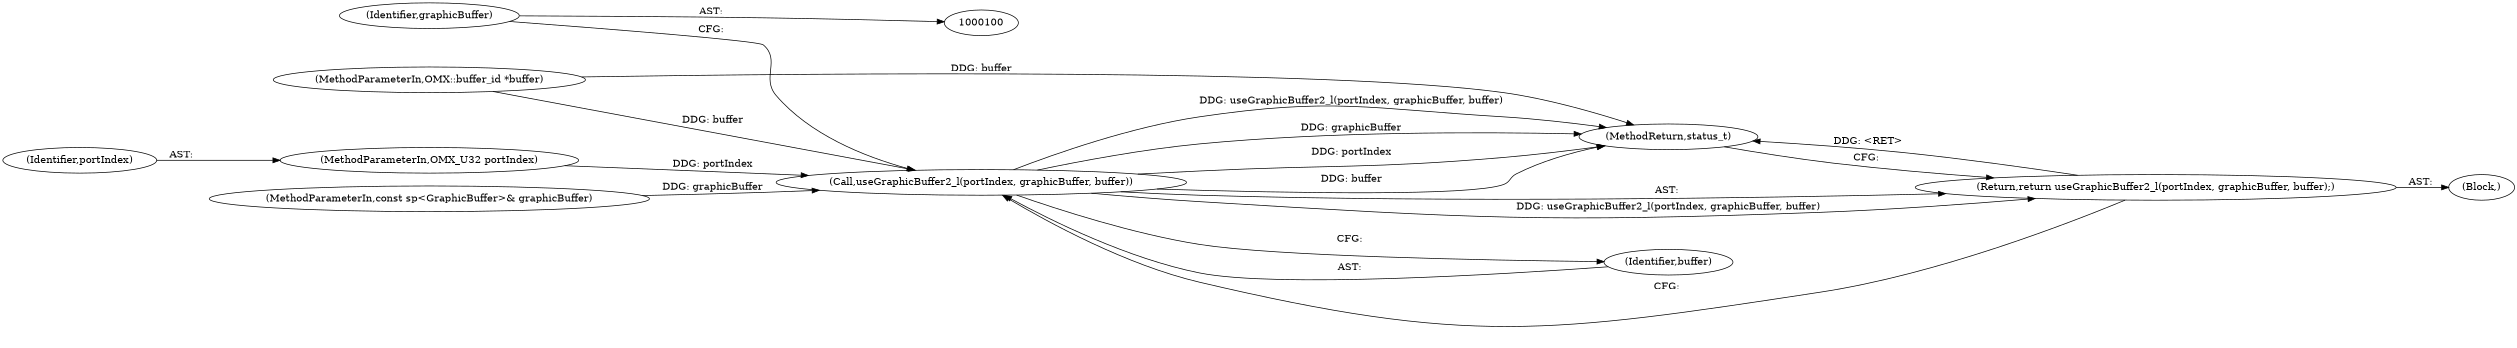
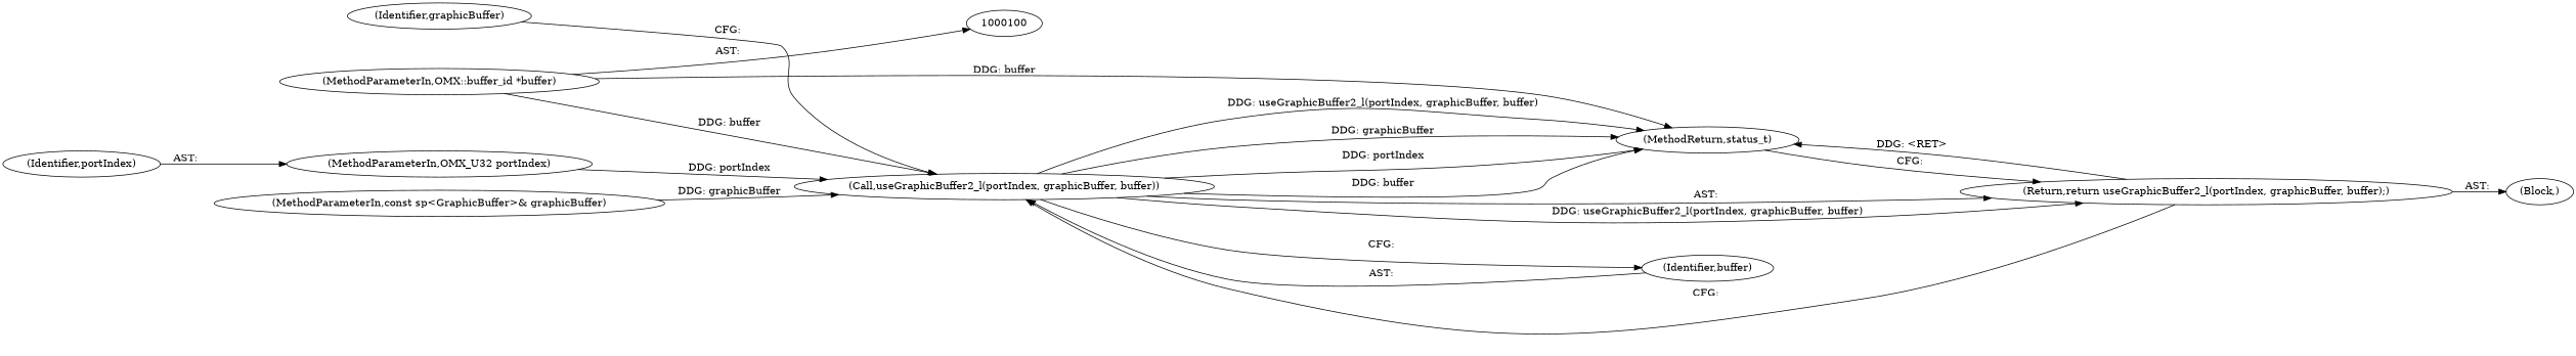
  digraph {
    rankdir=LR
    n1 [label="(MethodParameterIn,OMX::buffer_id *buffer)"]
    n2 [label="(Call,useGraphicBuffer2_l(portIndex, graphicBuffer, buffer))"]
    n3 [label="(MethodReturn,status_t)"]
    1000100
    n5 [label="(Return,return useGraphicBuffer2_l(portIndex, graphicBuffer, buffer);)"]
    n6 [label="(Identifier,buffer)"]
    n7 [label="(Block,)"]
    n8 [label="(Identifier,graphicBuffer)"]
    n9 [label="(Identifier,portIndex)"]
    n10 [label="(MethodParameterIn,OMX_U32 portIndex)"]
    n11 [label="(MethodParameterIn,const sp<GraphicBuffer>& graphicBuffer)"]
    n1 -> n2 [label="DDG: buffer"]
    n1 -> n3 [label="DDG: buffer"]
-   n8 -> 1000100 [label="AST: "]
+   n1 -> 1000100 [label="AST: "]
    n2 -> n3 [label="DDG: useGraphicBuffer2_l(portIndex, graphicBuffer, buffer)"]
    n2 -> n3 [label="DDG: graphicBuffer"]
    n2 -> n3 [label="DDG: portIndex"]
    n2 -> n3 [label="DDG: buffer"]
    n2 -> n5 [label="AST: "]
    n2 -> n5 [label="DDG: useGraphicBuffer2_l(portIndex, graphicBuffer, buffer)"]
    n2 -> n6 [label="CFG: "]
    n3 -> n5 [label="CFG: "]
    n5 -> n2 [label="CFG: "]
    n5 -> n3 [label="DDG: <RET>"]
    n5 -> n7 [label="AST: "]
    n6 -> n2 [label="AST: "]
    n8 -> n2 [label="CFG: "]
    n9 -> n10 [label="AST: "]
    n10 -> n2 [label="DDG: portIndex"]
    n11 -> n2 [label="DDG: graphicBuffer"]
  }
